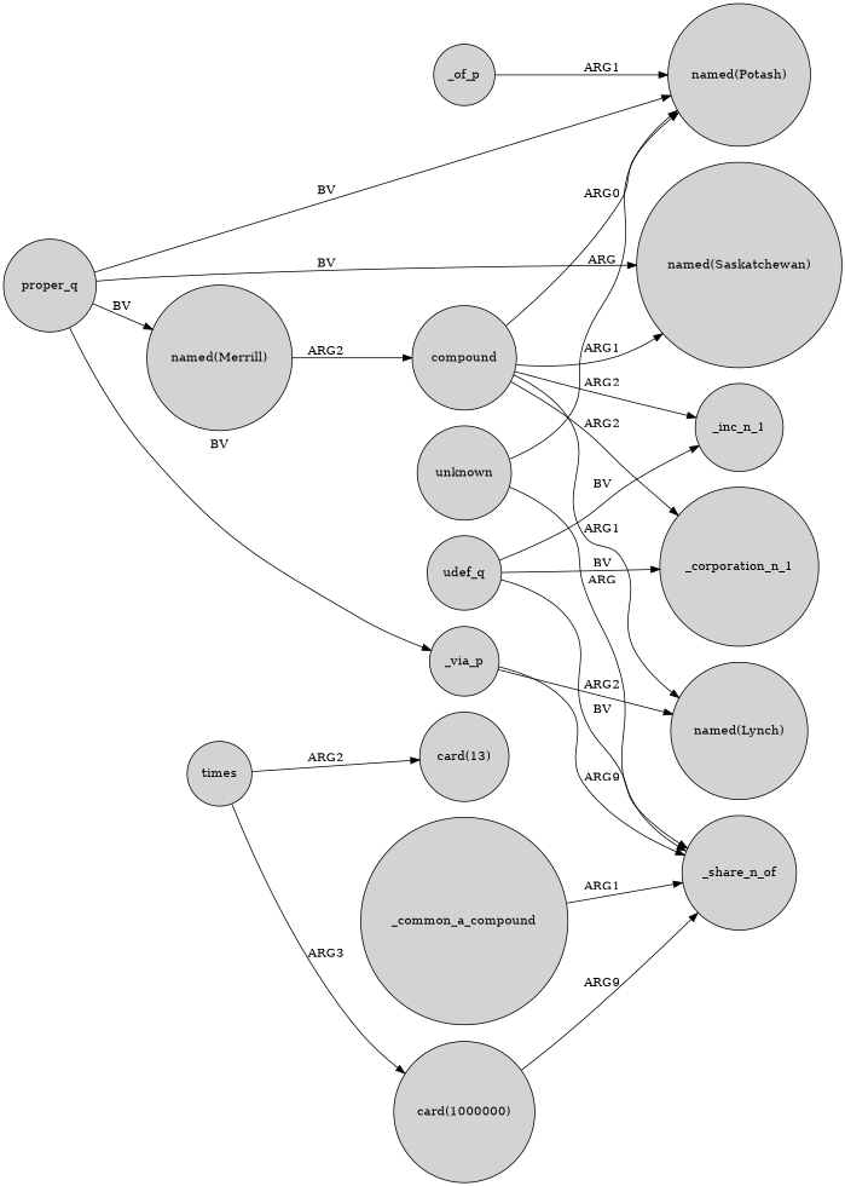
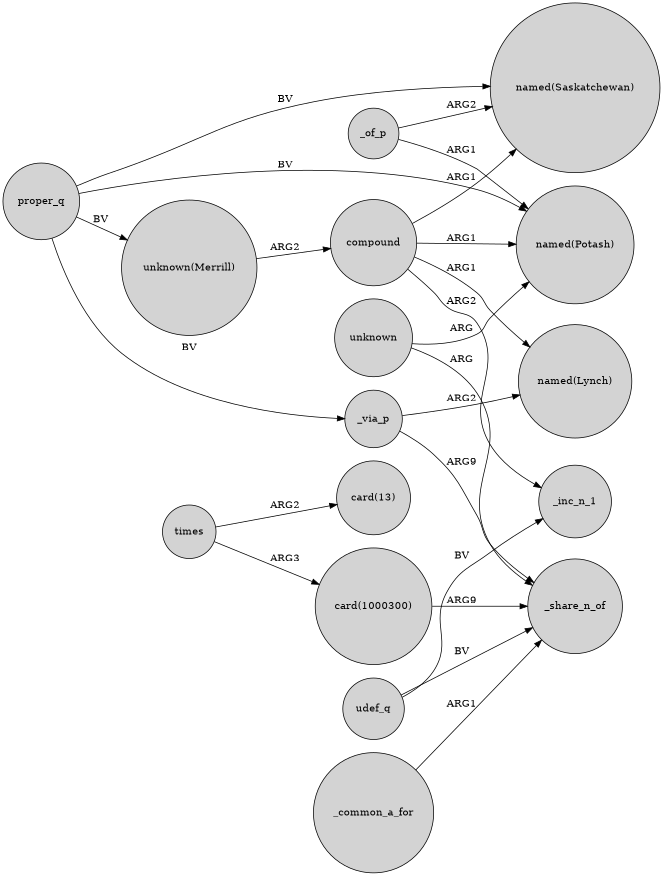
  digraph {
    rankdir=LR
    node [shape=circle style=filled]
    _of_p
    "named(Potash)"
    "named(Saskatchewan)"
    compound
    "named(Lynch)"
    _inc_n_1
-   _corporation_n_1
-   "named(Merrill)"
+   "named(Merrill)" [label="unknown(Merrill)"]
    udef_q
    _share_n_of
    proper_q
    _via_p
    times
-   "card(1000000)"
+   "card(1000000)" [label="card(1000300)"]
    "card(13)"
-   _common_a_for [label=_common_a_compound]
+   _common_a_for
    unknown
    _of_p -> "named(Potash)" [label=ARG1]
-   compound -> "named(Potash)" [label=ARG0]
+   _of_p -> "named(Saskatchewan)" [label=ARG2]
+   compound -> "named(Potash)" [label=ARG1]
    compound -> "named(Saskatchewan)" [label=ARG1]
    compound -> "named(Lynch)" [label=ARG1]
    compound -> _inc_n_1 [label=ARG2]
-   compound -> _corporation_n_1 [label=ARG2]
    "named(Merrill)" -> compound [label=ARG2]
    udef_q -> _inc_n_1 [label=BV]
-   udef_q -> _corporation_n_1 [label=BV]
    udef_q -> _share_n_of [label=BV]
    proper_q -> "named(Potash)" [label=BV]
    proper_q -> "named(Saskatchewan)" [label=BV]
    proper_q -> "named(Merrill)" [label=BV]
    proper_q -> _via_p [label=BV]
    _via_p -> "named(Lynch)" [label=ARG2]
    _via_p -> _share_n_of [label=ARG9]
    times -> "card(1000000)" [label=ARG3]
    times -> "card(13)" [label=ARG2]
    "card(1000000)" -> _share_n_of [label=ARG9]
    _common_a_for -> _share_n_of [label=ARG1]
    unknown -> "named(Potash)" [label=ARG]
    unknown -> _share_n_of [label=ARG]
  }
